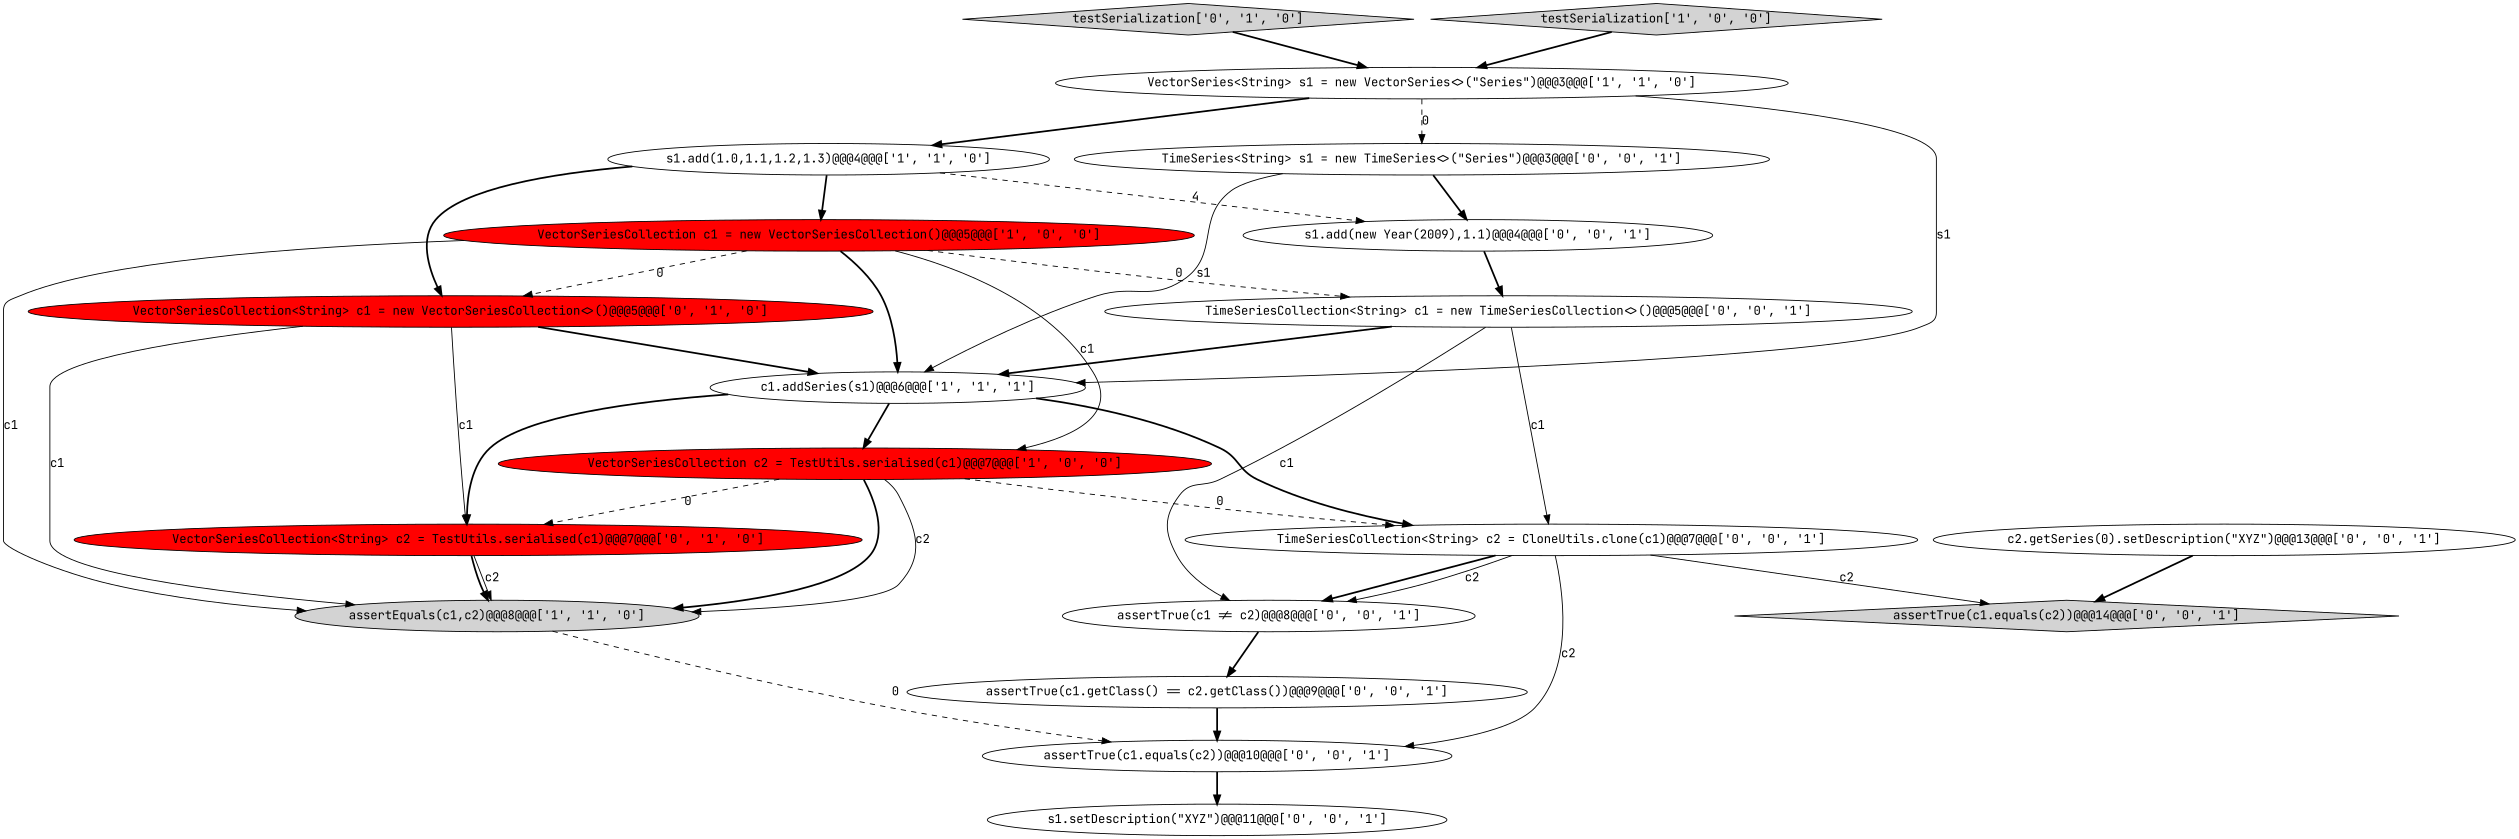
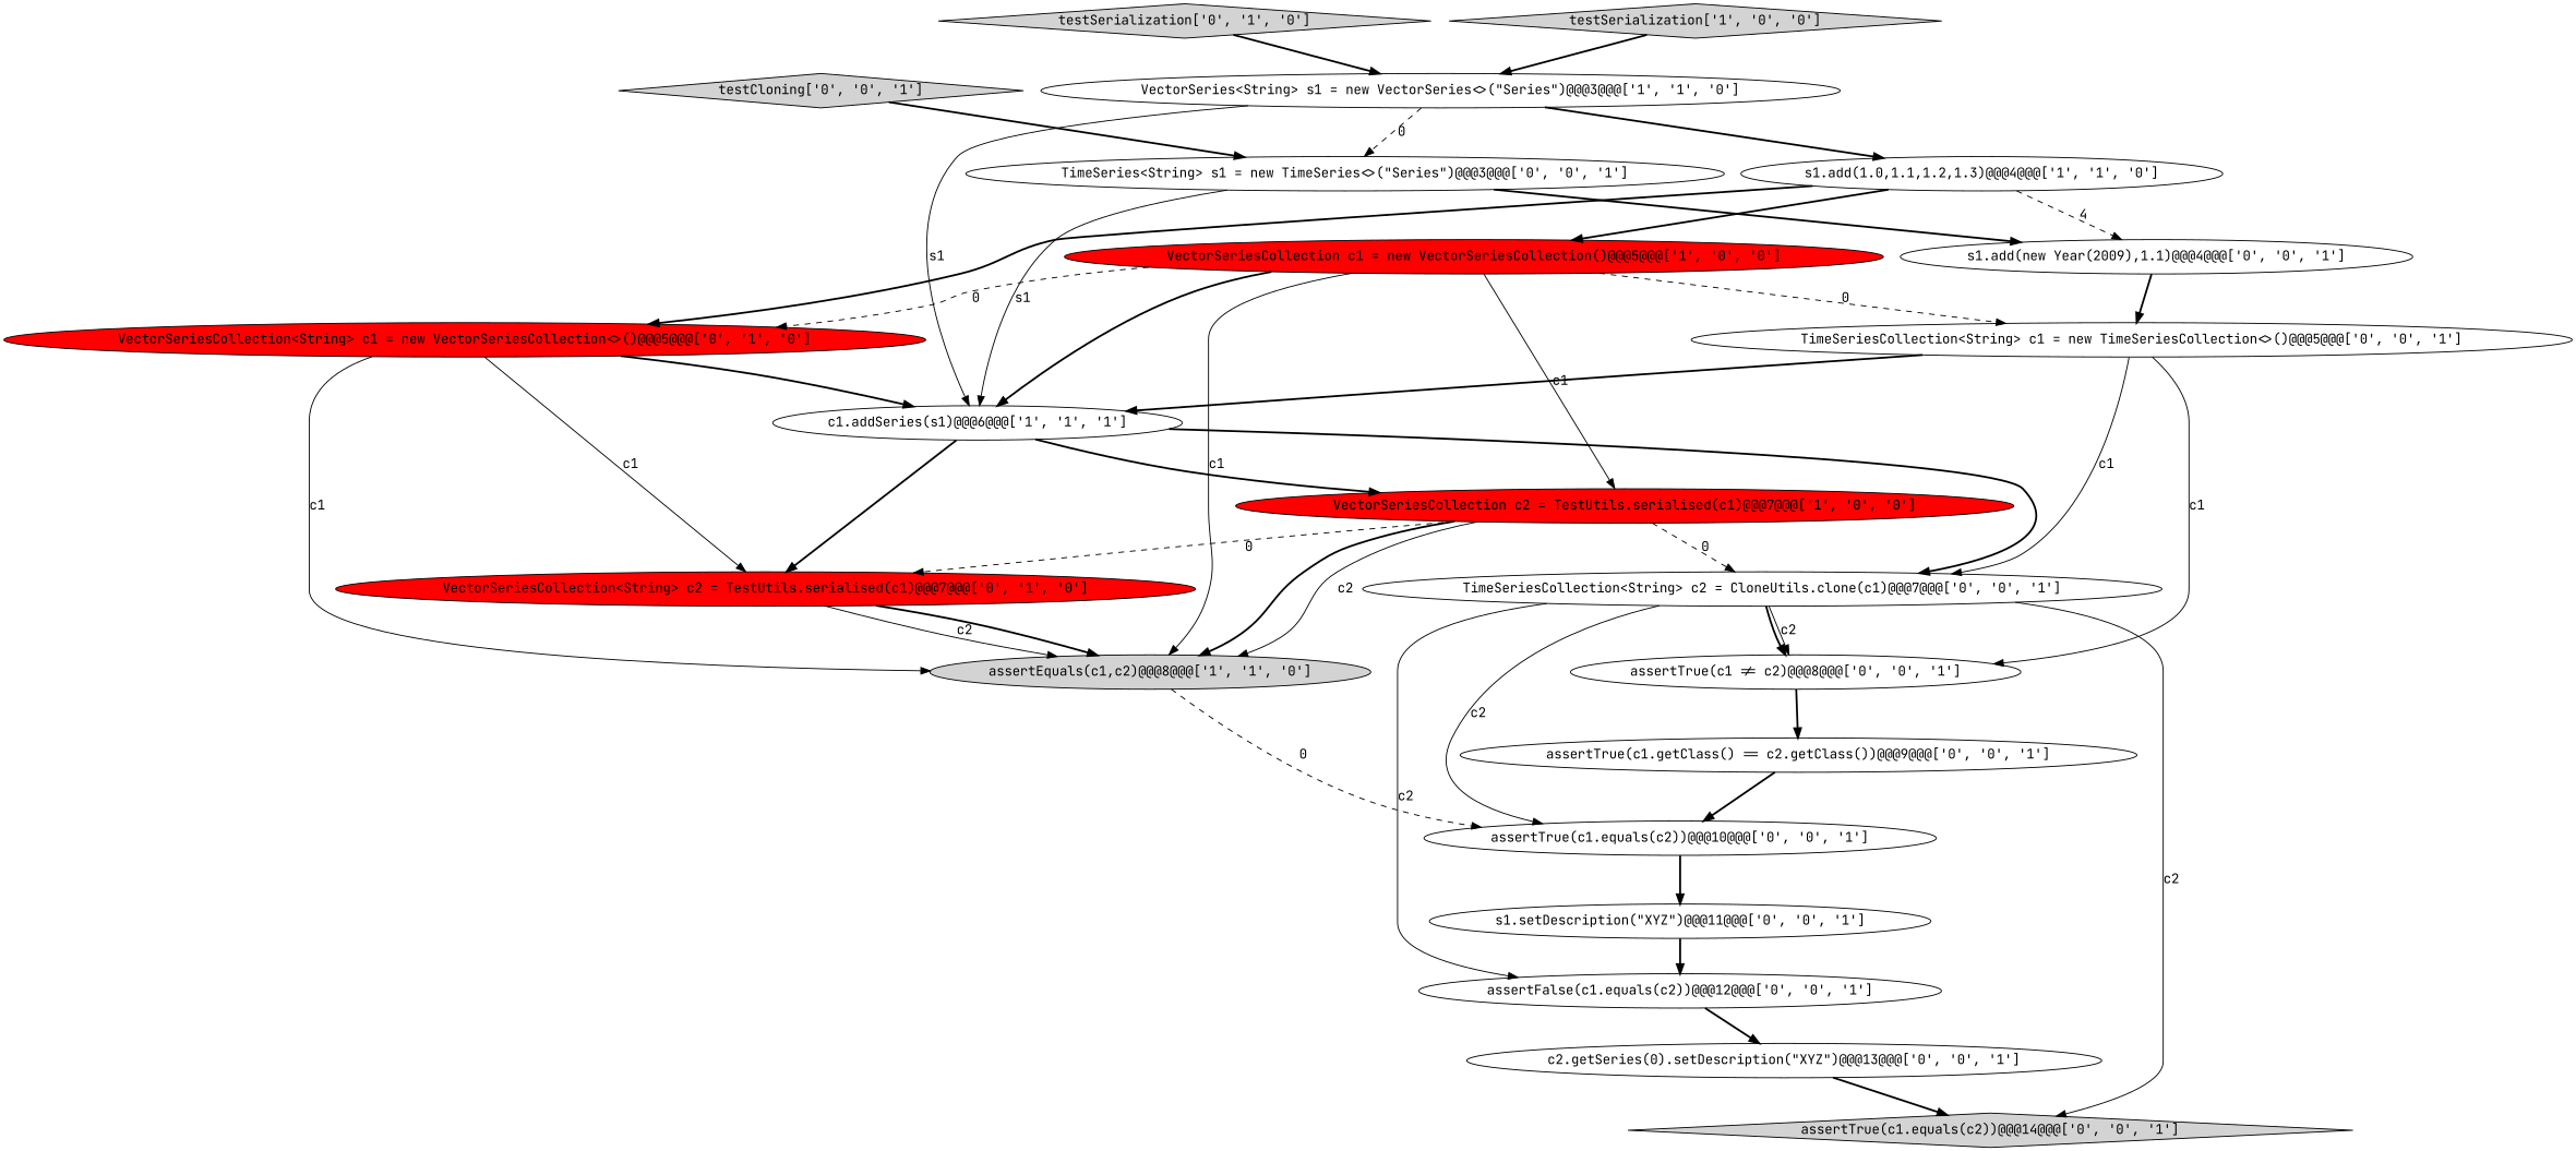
  digraph {
    fontname="JetBrains Mono"
    node [fillcolor=white fontname="JetBrains Mono" shape=ellipse style=filled]
    edge [fontname="JetBrains Mono" style=bold]
    n1 [fillcolor=red label="VectorSeriesCollection<String> c2 = TestUtils.serialised(c1)@@@7@@@['0', '1', '0']"]
    n2 [fillcolor=lightgray label="assertEquals(c1,c2)@@@8@@@['1', '1', '0']"]
    n3 [label="assertTrue(c1.equals(c2))@@@10@@@['0', '0', '1']"]
    n4 [label="TimeSeriesCollection<String> c2 = CloneUtils.clone(c1)@@@7@@@['0', '0', '1']"]
    n5 [fillcolor=lightgray label="assertTrue(c1.equals(c2))@@@14@@@['0', '0', '1']" shape=diamond]
    n6 [label="assertTrue(c1 != c2)@@@8@@@['0', '0', '1']"]
+   n7 [label="assertFalse(c1.equals(c2))@@@12@@@['0', '0', '1']"]
    n8 [label="assertTrue(c1.getClass() == c2.getClass())@@@9@@@['0', '0', '1']"]
    n9 [label="c2.getSeries(0).setDescription(\"XYZ\")@@@13@@@['0', '0', '1']"]
    n10 [label="s1.setDescription(\"XYZ\")@@@11@@@['0', '0', '1']"]
    n11 [fillcolor=red label="VectorSeriesCollection c2 = TestUtils.serialised(c1)@@@7@@@['1', '0', '0']"]
    n12 [label="c1.addSeries(s1)@@@6@@@['1', '1', '1']"]
    n13 [label="VectorSeries<String> s1 = new VectorSeries<>(\"Series\")@@@3@@@['1', '1', '0']"]
    n14 [label="s1.add(1.0,1.1,1.2,1.3)@@@4@@@['1', '1', '0']"]
    n15 [label="TimeSeries<String> s1 = new TimeSeries<>(\"Series\")@@@3@@@['0', '0', '1']"]
    n16 [fillcolor=red label="VectorSeriesCollection c1 = new VectorSeriesCollection()@@@5@@@['1', '0', '0']"]
    n17 [label="s1.add(new Year(2009),1.1)@@@4@@@['0', '0', '1']"]
    n18 [fillcolor=red label="VectorSeriesCollection<String> c1 = new VectorSeriesCollection<>()@@@5@@@['0', '1', '0']"]
    n19 [label="TimeSeriesCollection<String> c1 = new TimeSeriesCollection<>()@@@5@@@['0', '0', '1']"]
    n20 [fillcolor=lightgray label="testSerialization['0', '1', '0']" shape=diamond]
+   n21 [fillcolor=lightgray label="testCloning['0', '0', '1']" shape=diamond]
    n22 [fillcolor=lightgray label="testSerialization['1', '0', '0']" shape=diamond]
    n1 -> n2 [label=c2 style=solid]
    n1 -> n2
    n2 -> n3 [label=0 style=dashed]
    n3 -> n10
    n4 -> n3 [label=c2 style=solid]
    n4 -> n5 [label=c2 style=solid]
    n4 -> n6
    n4 -> n6 [label=c2 style=solid]
+   n4 -> n7 [label=c2 style=solid]
    n6 -> n8
+   n7 -> n9
    n8 -> n3
    n9 -> n5
+   n10 -> n7
    n11 -> n1 [label=0 style=dashed]
    n11 -> n2 [label=c2 style=solid]
    n11 -> n2
    n11 -> n4 [label=0 style=dashed]
    n12 -> n1
    n12 -> n4
    n12 -> n11
    n13 -> n12 [label=s1 style=solid]
    n13 -> n14
    n13 -> n15 [label=0 style=dashed]
    n14 -> n16
    n14 -> n17 [label=4 style=dashed]
    n14 -> n18
    n15 -> n12 [label=s1 style=solid]
    n15 -> n17
    n16 -> n2 [label=c1 style=solid]
    n16 -> n11 [label=c1 style=solid]
    n16 -> n12
    n16 -> n18 [label=0 style=dashed]
    n16 -> n19 [label=0 style=dashed]
    n17 -> n19
    n18 -> n1 [label=c1 style=solid]
    n18 -> n2 [label=c1 style=solid]
    n18 -> n12
    n19 -> n4 [label=c1 style=solid]
    n19 -> n6 [label=c1 style=solid]
    n19 -> n12
    n20 -> n13
+   n21 -> n15
    n22 -> n13
  }
